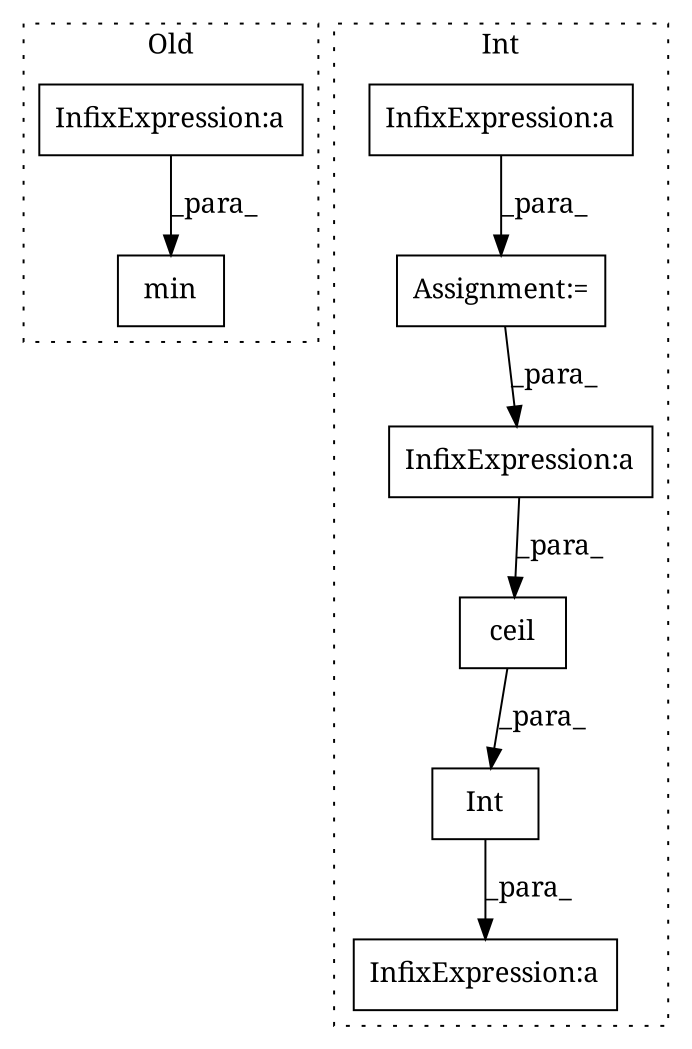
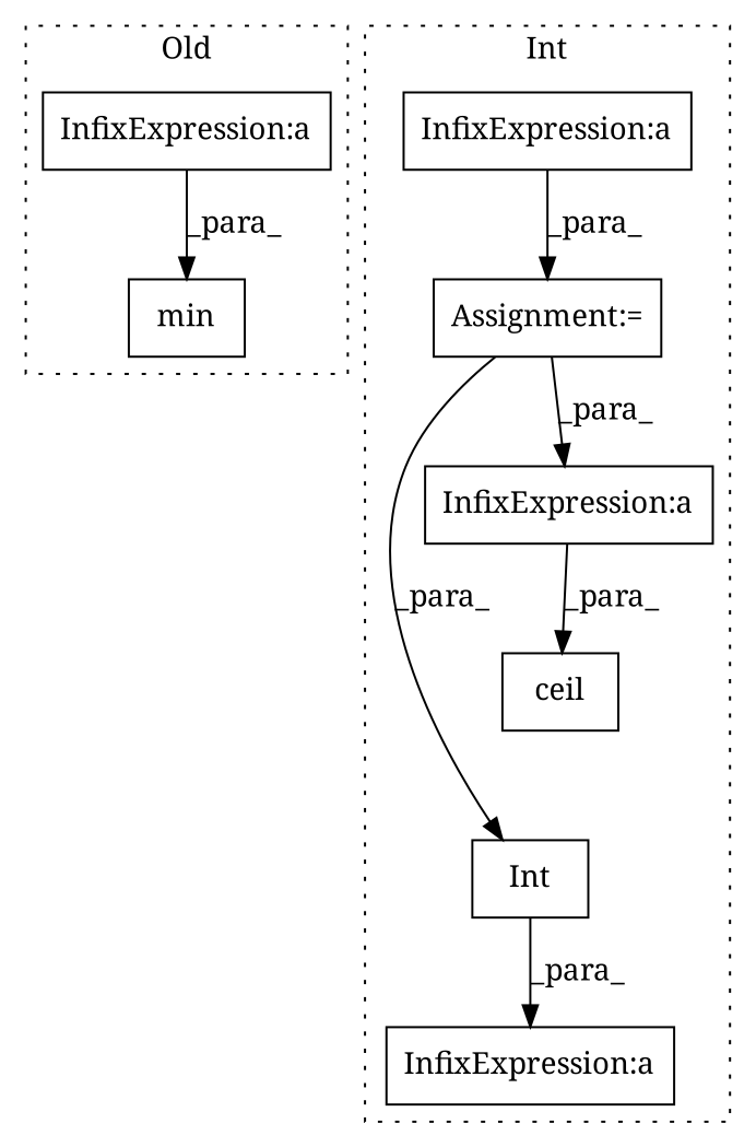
  digraph {
    fontname="Noto Serif"
    node [a=27 fontname="Noto Serif" l=3 shape=box]
    edge [fontname="Noto Serif"]
    n1 [a=32 l="4,1" label=min s="6471,6527"]
    n2 [label="InfixExpression:a" s=6436]
    n3 [a=32 l="5,1" label=ceil s="6489,6532"]
    n4 [a=32 l="4,1" label=Int s="6479,6533"]
    n5 [label="InfixExpression:a" s=6442]
    n6 [label="InfixExpression:a" s=6510]
    n7 [a=7 l=1 label="Assignment:=" s=6417]
    n8 [label="InfixExpression:a" s=6560]
    subgraph cluster_1 {
      label=Old
      style=dotted
      n1
      n2
    }
    subgraph cluster_2 {
      label=Int
      style=dotted
      n3
      n4
      n5
      n6
      n7
      n8
    }
    n2 -> n1 [label=_para_]
-   n3 -> n4 [label=_para_]
+   n7 -> n4 [label=_para_]
    n4 -> n8 [label=_para_]
    n5 -> n7 [label=_para_]
    n6 -> n3 [label=_para_]
    n7 -> n6 [label=_para_]
  }
